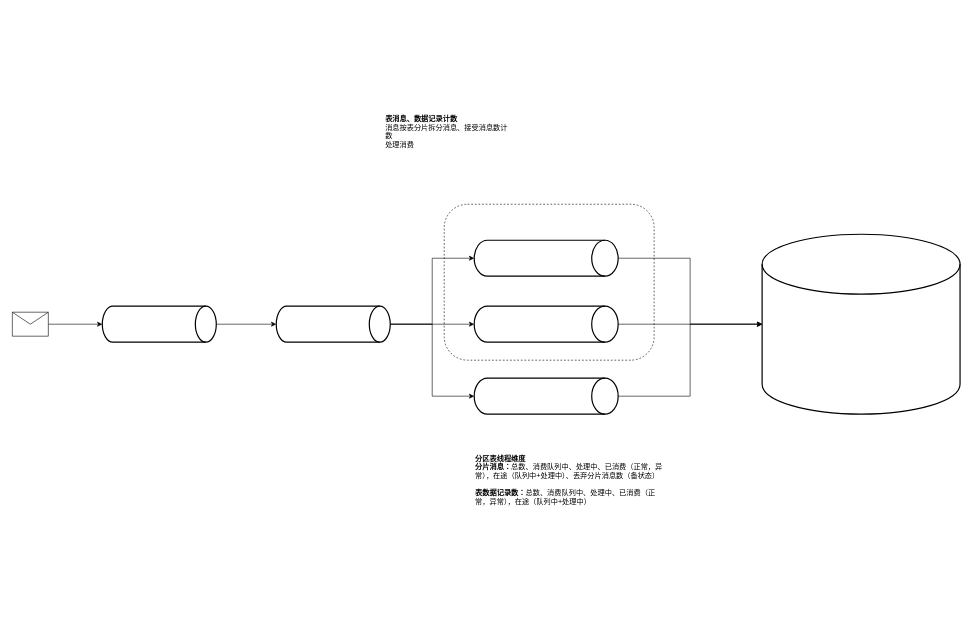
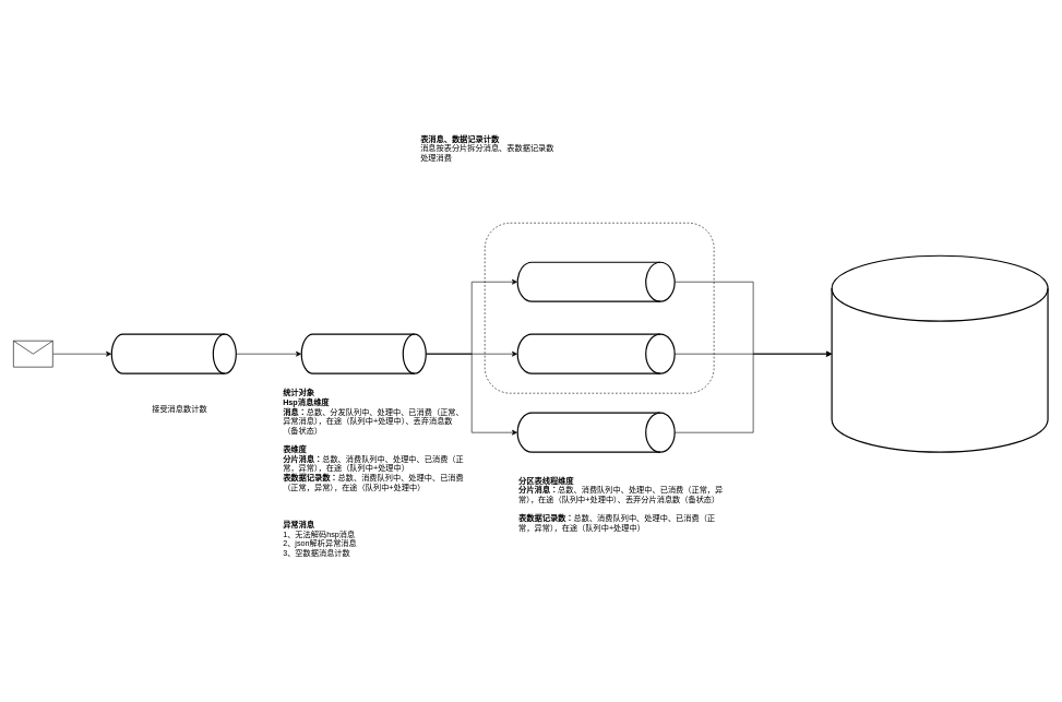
  <mxCell id="0" />
  <mxCell id="1" parent="0" />
  <mxCell id="2" value="" style="edgeStyle=orthogonalEdgeStyle;rounded=0;orthogonalLoop=1;jettySize=auto;html=1;" edge="1" parent="1" source="3" target="7"><mxGeometry relative="1" as="geometry" /></mxCell>
  <mxCell id="3" value="" style="strokeWidth=2;html=1;shape=mxgraph.flowchart.direct_data;whiteSpace=wrap;" vertex="1" parent="1"><mxGeometry x="170" y="510" width="190" height="60" as="geometry" /></mxCell>
  <mxCell id="4" style="edgeStyle=orthogonalEdgeStyle;rounded=0;orthogonalLoop=1;jettySize=auto;html=1;entryX=0;entryY=0.5;entryDx=0;entryDy=0;entryPerimeter=0;" edge="1" parent="1" source="7" target="9"><mxGeometry relative="1" as="geometry" /></mxCell>
  <mxCell id="5" style="edgeStyle=orthogonalEdgeStyle;rounded=0;orthogonalLoop=1;jettySize=auto;html=1;entryX=0;entryY=0.5;entryDx=0;entryDy=0;entryPerimeter=0;" edge="1" parent="1" source="7" target="13"><mxGeometry relative="1" as="geometry" /></mxCell>
  <mxCell id="6" style="edgeStyle=orthogonalEdgeStyle;rounded=0;orthogonalLoop=1;jettySize=auto;html=1;" edge="1" parent="1" source="7" target="11"><mxGeometry relative="1" as="geometry" /></mxCell>
  <mxCell id="7" value="" style="strokeWidth=2;html=1;shape=mxgraph.flowchart.direct_data;whiteSpace=wrap;" vertex="1" parent="1"><mxGeometry x="460" y="510" width="190" height="60" as="geometry" /></mxCell>
  <mxCell id="8" style="edgeStyle=orthogonalEdgeStyle;rounded=0;orthogonalLoop=1;jettySize=auto;html=1;entryX=0;entryY=0.5;entryDx=0;entryDy=0;entryPerimeter=0;" edge="1" parent="1" source="9" target="16"><mxGeometry relative="1" as="geometry" /></mxCell>
  <mxCell id="9" value="" style="strokeWidth=2;html=1;shape=mxgraph.flowchart.direct_data;whiteSpace=wrap;" vertex="1" parent="1"><mxGeometry x="790" y="400" width="240" height="60" as="geometry" /></mxCell>
  <mxCell id="10" style="edgeStyle=orthogonalEdgeStyle;rounded=0;orthogonalLoop=1;jettySize=auto;html=1;entryX=0;entryY=0.5;entryDx=0;entryDy=0;entryPerimeter=0;" edge="1" parent="1" source="11" target="16"><mxGeometry relative="1" as="geometry" /></mxCell>
  <mxCell id="11" value="" style="strokeWidth=2;html=1;shape=mxgraph.flowchart.direct_data;whiteSpace=wrap;" vertex="1" parent="1"><mxGeometry x="790" y="510" width="240" height="60" as="geometry" /></mxCell>
  <mxCell id="12" style="edgeStyle=orthogonalEdgeStyle;rounded=0;orthogonalLoop=1;jettySize=auto;html=1;entryX=0;entryY=0.5;entryDx=0;entryDy=0;entryPerimeter=0;" edge="1" parent="1" source="13" target="16"><mxGeometry relative="1" as="geometry" /></mxCell>
  <mxCell id="13" value="" style="strokeWidth=2;html=1;shape=mxgraph.flowchart.direct_data;whiteSpace=wrap;" vertex="1" parent="1"><mxGeometry x="790" y="630" width="240" height="60" as="geometry" /></mxCell>
  <mxCell id="14" value="" style="edgeStyle=orthogonalEdgeStyle;rounded=0;orthogonalLoop=1;jettySize=auto;html=1;" edge="1" parent="1" source="15" target="3"><mxGeometry relative="1" as="geometry" /></mxCell>
  <mxCell id="15" value="" style="shape=message;html=1;html=1;outlineConnect=0;labelPosition=center;verticalLabelPosition=bottom;align=center;verticalAlign=top;" vertex="1" parent="1"><mxGeometry x="20" y="520" width="60" height="40" as="geometry" /></mxCell>
  <mxCell id="16" value="" style="strokeWidth=2;html=1;shape=mxgraph.flowchart.database;whiteSpace=wrap;" vertex="1" parent="1"><mxGeometry x="1270" y="390" width="330" height="300" as="geometry" /></mxCell>
- <mxCell id="19" value="&lt;b style=&quot;border-color: var(--border-color);&quot;&gt;分区表线程维度&lt;br style=&quot;border-color: var(--border-color);&quot;&gt;&lt;/b&gt;&lt;b style=&quot;border-color: var(--border-color);&quot;&gt;分片&lt;/b&gt;&lt;b style=&quot;border-color: var(--border-color);&quot;&gt;消息：&lt;/b&gt;&lt;span style=&quot;border-color: var(--border-color);&quot;&gt;总数、消费队列中、处理中、已消费（正常，异常），在途（&lt;/span&gt;&lt;span style=&quot;border-color: var(--border-color);&quot;&gt;队列中+处理中）、丢弃分片消息数（备状态）&lt;/span&gt;&lt;b style=&quot;border-color: var(--border-color);&quot;&gt;&lt;br style=&quot;border-color: var(--border-color);&quot;&gt;&lt;br style=&quot;border-color: var(--border-color);&quot;&gt;&lt;/b&gt;&lt;b style=&quot;border-color: var(--border-color);&quot;&gt;表数据记录数：&lt;/b&gt;&lt;span style=&quot;border-color: var(--border-color);&quot;&gt;总数、&lt;span style=&quot;border-color: var(--border-color);&quot;&gt;消费&lt;/span&gt;队列中、处理中、已消费（正常，异常），在途（&lt;/span&gt;&lt;span style=&quot;border-color: var(--border-color);&quot;&gt;队列中+处理中&lt;/span&gt;&lt;span style=&quot;border-color: var(--border-color);&quot;&gt;）&lt;/span&gt;&lt;b style=&quot;border-color: var(--border-color);&quot;&gt;&lt;br style=&quot;border-color: var(--border-color);&quot;&gt;&lt;/b&gt;" style="text;html=1;strokeColor=none;fillColor=none;align=left;verticalAlign=top;whiteSpace=wrap;rounded=0;" vertex="1" parent="1"><mxGeometry x="790" y="750" width="320" height="300" as="geometry" /></mxCell>
+ <mxCell id="17" value="接受消息数计数" style="text;html=1;strokeColor=none;fillColor=none;align=left;verticalAlign=top;whiteSpace=wrap;rounded=0;" vertex="1" parent="1"><mxGeometry x="230" y="610" width="90" height="30" as="geometry" /></mxCell>
+ <mxCell id="18" value="&lt;b&gt;统计对象&lt;br&gt;Hsp消息维度&lt;br&gt;消息：&lt;/b&gt;总数、分发队列中、处理中、已消费（正常、异常消息&lt;span style=&quot;border-color: var(--border-color);&quot;&gt;）&lt;span style=&quot;border-color: var(--border-color);&quot;&gt;，在途（&lt;/span&gt;&lt;span style=&quot;border-color: var(--border-color);&quot;&gt;队列中+处理中&lt;/span&gt;&lt;span style=&quot;border-color: var(--border-color);&quot;&gt;）&lt;/span&gt;、丢弃消息数（备状态）&lt;br&gt;&lt;/span&gt;&lt;b&gt;&lt;br&gt;表维度&lt;br&gt;&lt;/b&gt;&lt;b style=&quot;border-color: var(--border-color);&quot;&gt;分片&lt;/b&gt;&lt;b&gt;消息：&lt;/b&gt;总数、&lt;span style=&quot;border-color: var(--border-color);&quot;&gt;消费&lt;/span&gt;队列中、处理中、已消费（正常，异常），在途（&lt;span style=&quot;border-color: var(--border-color);&quot;&gt;队列中+处理中&lt;/span&gt;）&lt;br&gt;&lt;b&gt;表数据记录数：&lt;/b&gt;&lt;span style=&quot;border-color: var(--border-color);&quot;&gt;总数、&lt;span style=&quot;border-color: var(--border-color);&quot;&gt;消费&lt;/span&gt;队列中、处理中、已消费（正常，异常），在途（&lt;/span&gt;&lt;span style=&quot;border-color: var(--border-color);&quot;&gt;队列中+处理中&lt;/span&gt;&lt;span style=&quot;border-color: var(--border-color);&quot;&gt;）&lt;/span&gt;&lt;b&gt;&lt;br&gt;&lt;br&gt;&lt;br&gt;&lt;br&gt;异常消息&lt;/b&gt;&lt;br&gt;1、无法解码hsp消息&lt;br&gt;2、json解析异常消息&lt;br&gt;3、空数据消息计数" style="text;html=1;strokeColor=none;fillColor=none;align=left;verticalAlign=top;whiteSpace=wrap;rounded=0;" vertex="1" parent="1"><mxGeometry x="430" y="586" width="280" height="464" as="geometry" /></mxCell>
+ <mxCell id="19" value="&lt;b style=&quot;border-color: var(--border-color);&quot;&gt;分区表线程维度&lt;br style=&quot;border-color: var(--border-color);&quot;&gt;&lt;/b&gt;&lt;b style=&quot;border-color: var(--border-color);&quot;&gt;分片&lt;/b&gt;&lt;b style=&quot;border-color: var(--border-color);&quot;&gt;消息：&lt;/b&gt;&lt;span style=&quot;border-color: var(--border-color);&quot;&gt;总数、消费队列中、处理中、已消费（正常，异常），在途（&lt;/span&gt;&lt;span style=&quot;border-color: var(--border-color);&quot;&gt;队列中+处理中）、丢弃分片消息数（备状态）&lt;/span&gt;&lt;b style=&quot;border-color: var(--border-color);&quot;&gt;&lt;br style=&quot;border-color: var(--border-color);&quot;&gt;&lt;br style=&quot;border-color: var(--border-color);&quot;&gt;&lt;/b&gt;&lt;b style=&quot;border-color: var(--border-color);&quot;&gt;表数据记录数：&lt;/b&gt;&lt;span style=&quot;border-color: var(--border-color);&quot;&gt;总数、&lt;span style=&quot;border-color: var(--border-color);&quot;&gt;消费&lt;/span&gt;队列中、处理中、已消费（正常，异常），在途（&lt;/span&gt;&lt;span style=&quot;border-color: var(--border-color);&quot;&gt;队列中+处理中&lt;/span&gt;&lt;span style=&quot;border-color: var(--border-color);&quot;&gt;）&lt;/span&gt;&lt;b style=&quot;border-color: var(--border-color);&quot;&gt;&lt;br style=&quot;border-color: var(--border-color);&quot;&gt;&lt;/b&gt;" style="text;html=1;strokeColor=none;fillColor=none;align=left;verticalAlign=top;whiteSpace=wrap;rounded=0;" vertex="1" parent="1"><mxGeometry x="790" y="720" width="320" height="300" as="geometry" /></mxCell>
  <mxCell id="20" value="" style="rounded=1;whiteSpace=wrap;html=1;fillColor=none;dashed=1;" vertex="1" parent="1"><mxGeometry x="740" y="340" width="350" height="260" as="geometry" /></mxCell>
- <mxCell id="21" value="&lt;b&gt;表消息、数据记录计数&lt;/b&gt;&lt;br&gt;消息按表分片拆分消息、接受消息数计数&lt;br&gt;处理消费" style="text;html=1;strokeColor=none;fillColor=none;align=left;verticalAlign=bottom;whiteSpace=wrap;rounded=0;" vertex="1" parent="1"><mxGeometry x="640" y="20" width="210" height="230" as="geometry" /></mxCell>
+ <mxCell id="21" value="&lt;b&gt;表消息、数据记录计数&lt;/b&gt;&lt;br&gt;消息按表分片拆分消息、表数据记录数&lt;br&gt;处理消费" style="text;html=1;strokeColor=none;fillColor=none;align=left;verticalAlign=bottom;whiteSpace=wrap;rounded=0;" vertex="1" parent="1"><mxGeometry x="640" y="20" width="210" height="230" as="geometry" /></mxCell>
